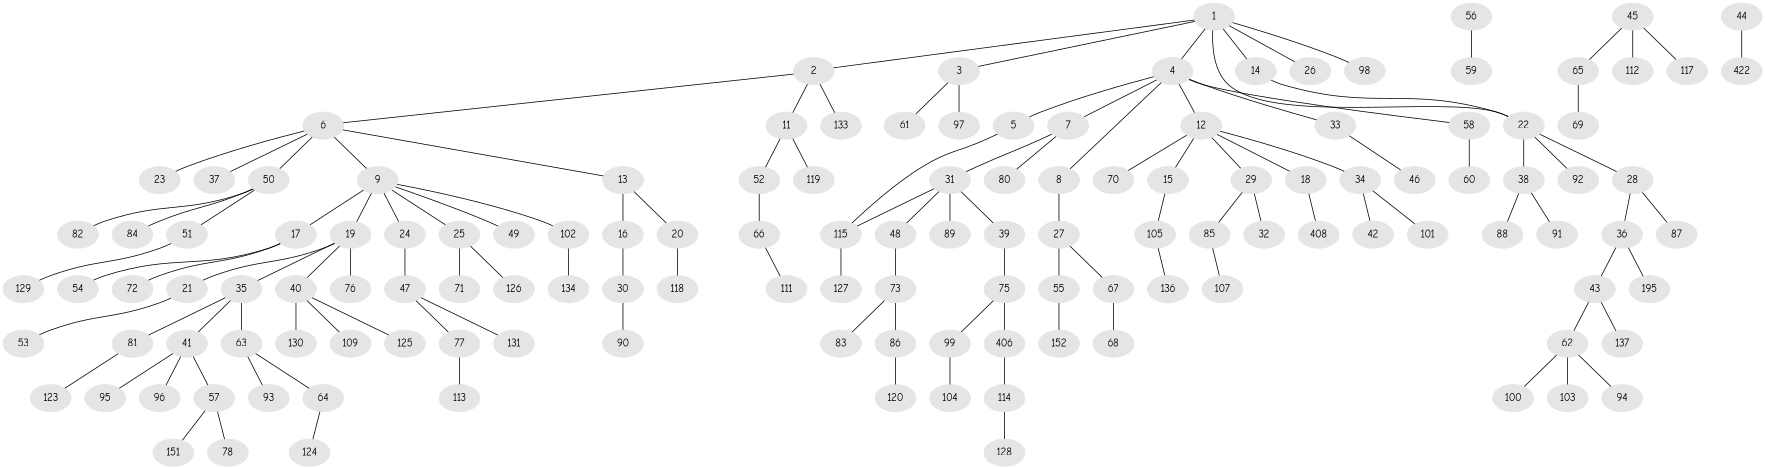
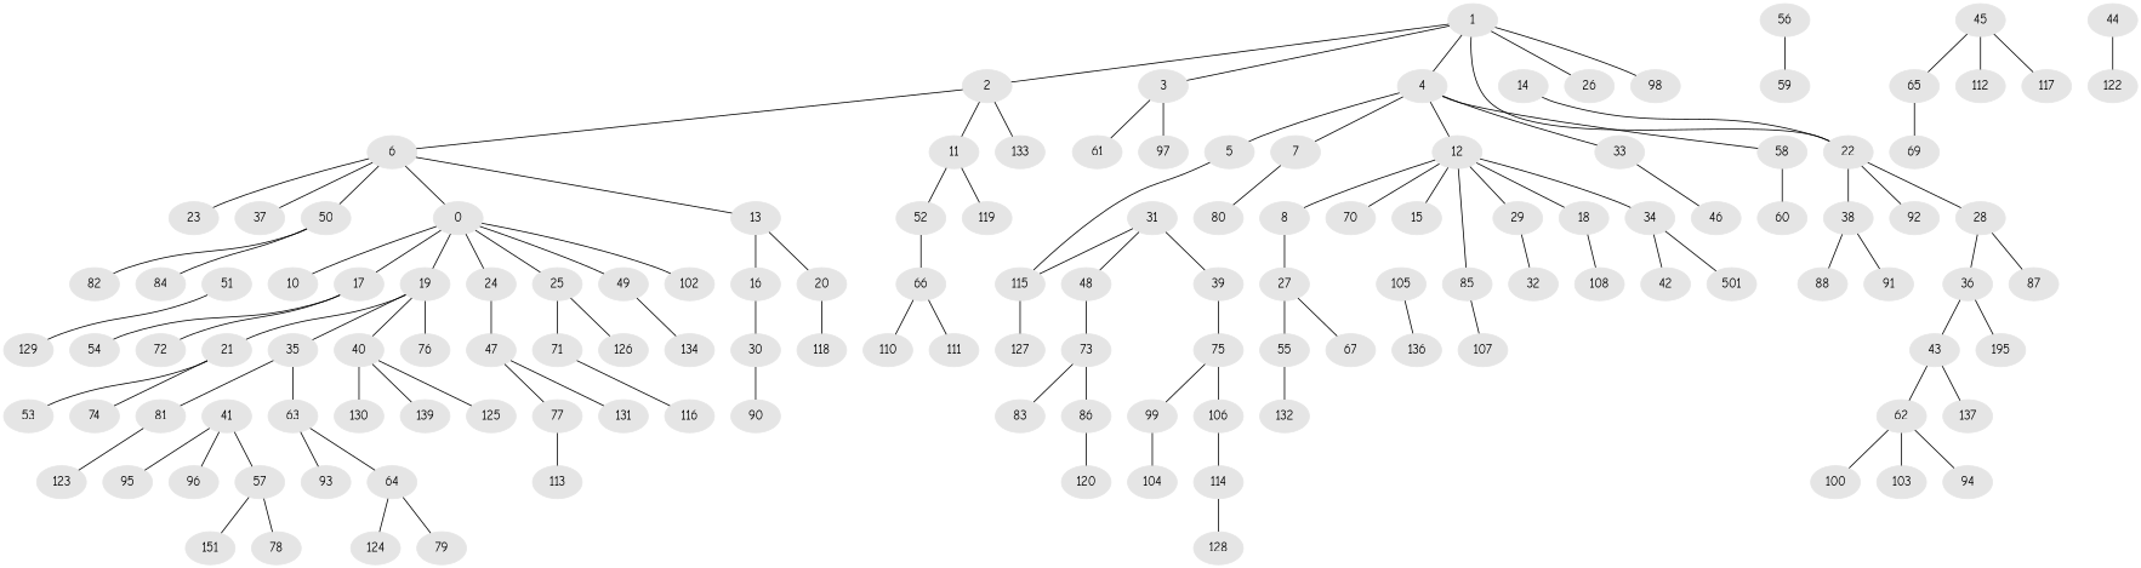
  graph {
    fontname="Comic Neue"
    node [color=gray90 fontname="Comic Neue" style=filled]
    edge [fontname="Comic Neue"]
    1
    2
    3
    4
    14
    22
    26
    98
    6
    11
    133
    61
    97
    5
    7
    8
    12
    33
    58
    28
    38
    92
-   9
+   9 [label=0]
    13
    23
    37
    50
    52
    119
    115
    31
    80
    27
    15
    18
    29
    34
    70
    85
    46
    60
    127
+   10
    17
    19
    24
    25
    49
    102
    16
    20
    51
    82
    84
    39
    48
-   89
    55
    67
    54
    72
    21
    35
    40
    76
    47
    71
    126
    134
    66
    105
-   108 [label=408]
+   108
    32
    42
-   101
+   101 [label=501]
    107
    30
    118
    56
    59
    136
    90
    53
+   74
    41
    63
    81
-   109
+   109 [label=139]
    125
    130
    36
    87
    88
    91
    77
    131
-   132 [label=152]
-   68
+   116
+   132
    43
    n101 [label=195]
    75
    45
    65
    112
    117
    73
    57
    95
    96
    64
    93
    123
    62
    137
    99
-   106 [label=406]
+   106
    78
    n119 [label=151]
    44
-   122 [label=422]
+   122
    94
    100
    103
    69
    113
    83
    86
    129
+   110
    111
+   79
    124
    120
    104
    114
    128
    1 -- 2
    1 -- 3
    1 -- 4
-   1 -- 14
    1 -- 22
    1 -- 26
    1 -- 98
    2 -- 6
    2 -- 11
    2 -- 133
    3 -- 61
    3 -- 97
    4 -- 5
    4 -- 7
-   4 -- 8
+   12 -- 8
    4 -- 12
    4 -- 33
    4 -- 58
    14 -- 22
    22 -- 28
    22 -- 38
    22 -- 92
    6 -- 9
    6 -- 13
    6 -- 23
    6 -- 37
    6 -- 50
    11 -- 52
    11 -- 119
    5 -- 115
-   7 -- 31
    7 -- 80
    8 -- 27
    12 -- 15
    12 -- 18
    12 -- 29
    12 -- 34
    12 -- 70
-   29 -- 85
+   12 -- 85
    33 -- 46
    58 -- 60
    28 -- 36
    28 -- 87
    38 -- 88
    38 -- 91
+   9 -- 10
    9 -- 17
    9 -- 19
    9 -- 24
    9 -- 25
    9 -- 49
    9 -- 102
    13 -- 16
    13 -- 20
-   50 -- 51
    50 -- 82
    50 -- 84
    52 -- 66
    115 -- 127
    31 -- 115
    31 -- 39
    31 -- 48
-   31 -- 89
    27 -- 55
    27 -- 67
-   15 -- 105
    18 -- 108
    29 -- 32
    34 -- 42
    34 -- 101
    85 -- 107
    17 -- 54
    17 -- 72
    19 -- 21
    19 -- 35
    19 -- 40
    19 -- 76
    24 -- 47
    25 -- 71
    25 -- 126
-   102 -- 134
+   49 -- 134
    16 -- 30
    20 -- 118
    51 -- 129
    39 -- 75
    48 -- 73
    55 -- 132
-   67 -- 68
    21 -- 53
-   35 -- 41
+   21 -- 74
    35 -- 63
    35 -- 81
    40 -- 109
    40 -- 125
    40 -- 130
    47 -- 77
    47 -- 131
+   71 -- 116
+   66 -- 110
    66 -- 111
    105 -- 136
    30 -- 90
    56 -- 59
    41 -- 57
    41 -- 95
    41 -- 96
    63 -- 64
    63 -- 93
    81 -- 123
    36 -- 43
    36 -- n101
    77 -- 113
    43 -- 62
    43 -- 137
    75 -- 99
    75 -- 106
    45 -- 65
    45 -- 112
    45 -- 117
    65 -- 69
    73 -- 83
    73 -- 86
    57 -- 78
    57 -- n119
+   64 -- 79
    64 -- 124
    62 -- 94
    62 -- 100
    62 -- 103
    99 -- 104
    106 -- 114
    44 -- 122
    86 -- 120
    114 -- 128
  }
